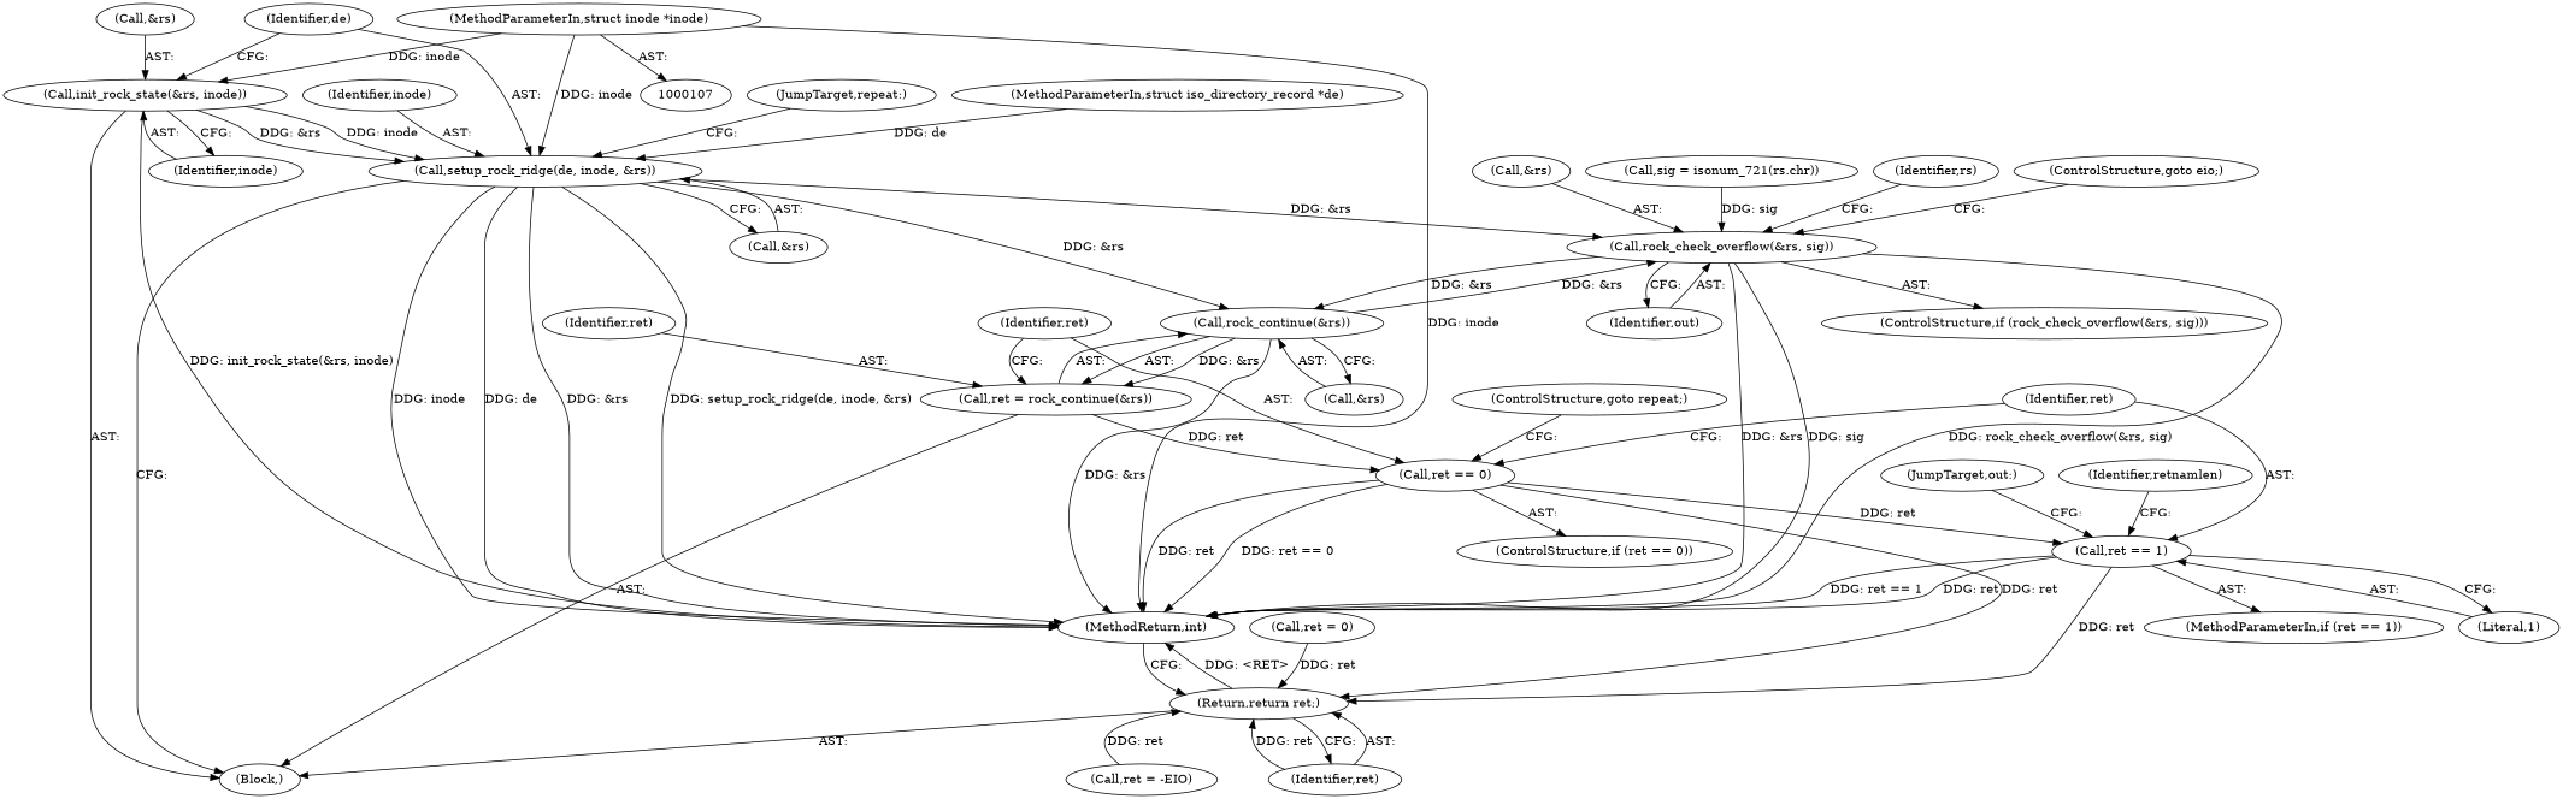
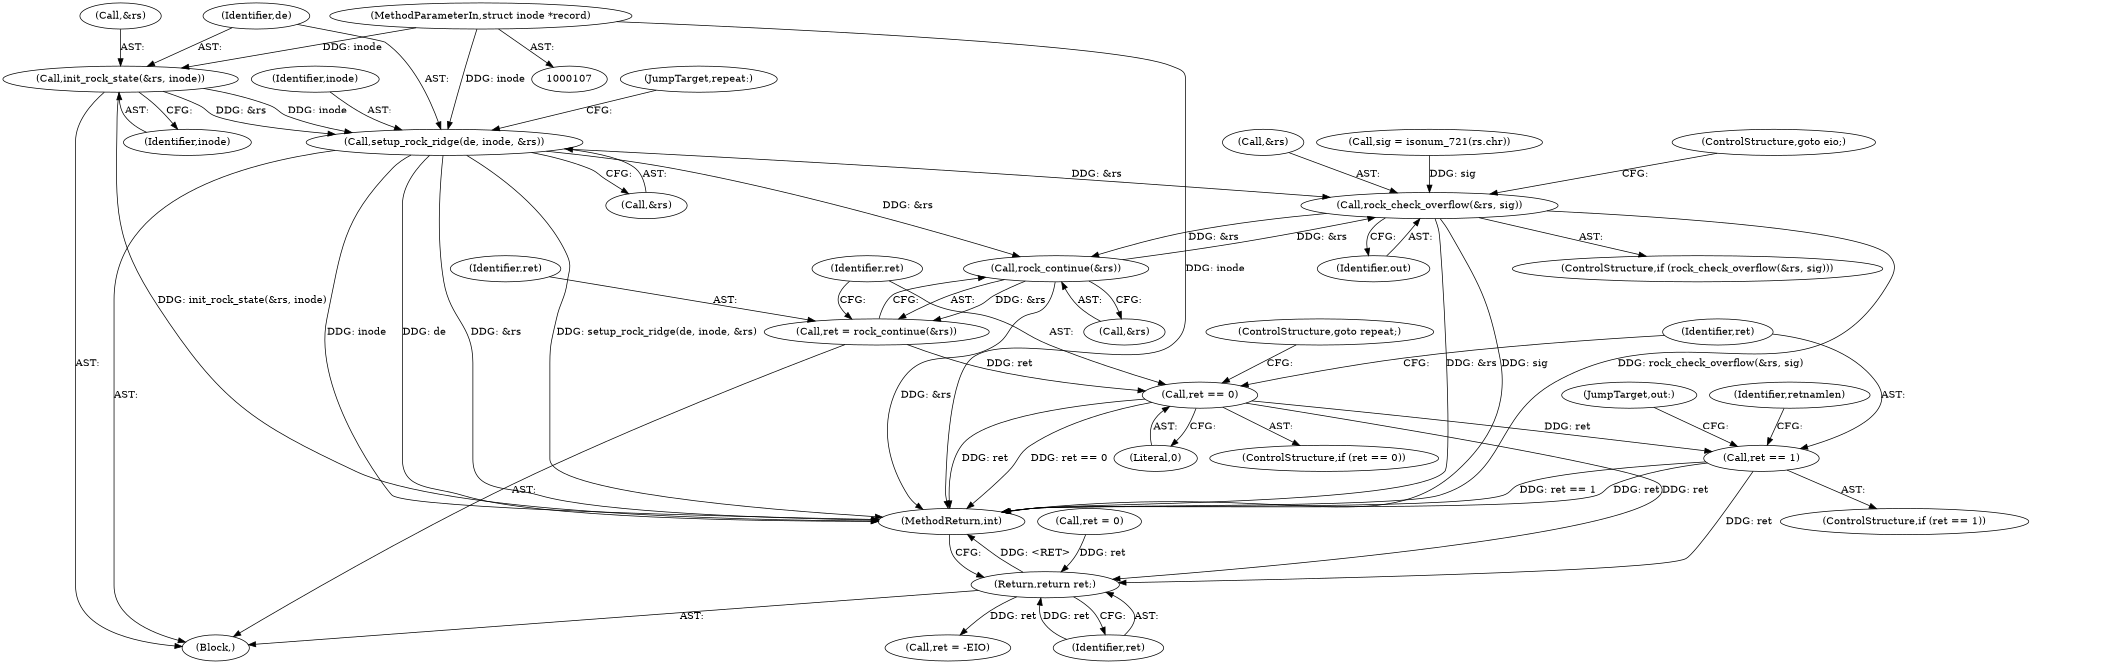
  digraph {
-   n1 [label="(MethodParameterIn,struct inode *inode)"]
+   n1 [label="(MethodParameterIn,struct inode *record)"]
    n2 [label="(Call,init_rock_state(&rs, inode))"]
    n3 [label="(Call,setup_rock_ridge(de, inode, &rs))"]
    n4 [label="(MethodReturn,int)"]
    1000107
    n6 [label="(Identifier,inode)"]
    n7 [label="(Block,)"]
    n8 [label="(Call,rock_check_overflow(&rs, sig))"]
    n9 [label="(Call,rock_continue(&rs))"]
    n10 [label="(Call,&rs)"]
    n11 [label="(Return,return ret;)"]
    n12 [label="(Identifier,out)"]
    n13 [label="(ControlStructure,if (rock_check_overflow(&rs, sig)))"]
    n14 [label="(Call,ret = rock_continue(&rs))"]
    n15 [label="(Call,&rs)"]
    n16 [label="(Call,ret == 0)"]
    n17 [label="(Call,ret == 1)"]
    n18 [label="(ControlStructure,if (ret == 0))"]
-   n20 [label="(MethodParameterIn,if (ret == 1))"]
-   n21 [label="(Literal,1)"]
+   n19 [label="(Literal,0)"]
+   n20 [label="(ControlStructure,if (ret == 1))"]
    n22 [label="(Identifier,ret)"]
    n23 [label="(Identifier,retnamlen)"]
    n24 [label="(Call,ret = 0)"]
    n25 [label="(Call,ret = -EIO)"]
    n26 [label="(JumpTarget,repeat:)"]
    n27 [label="(Identifier,ret)"]
    n28 [label="(Call,&rs)"]
    n29 [label="(Call,sig = isonum_721(rs.chr))"]
-   n30 [label="(MethodParameterIn,struct iso_directory_record *de)"]
    n31 [label="(Identifier,ret)"]
    n32 [label="(Identifier,ret)"]
    n33 [label="(Call,&rs)"]
    n34 [label="(Identifier,de)"]
    n35 [label="(Identifier,inode)"]
    n36 [label="(JumpTarget,out:)"]
-   n37 [label="(Identifier,rs)"]
    n38 [label="(ControlStructure,goto repeat;)"]
    n39 [label="(ControlStructure,goto eio;)"]
    n1 -> n2 [label="DDG: inode"]
    n1 -> n3 [label="DDG: inode"]
    n1 -> n4 [label="DDG: inode"]
    n1 -> 1000107 [label="AST: "]
    n2 -> n3 [label="DDG: inode"]
    n2 -> n3 [label="DDG: &rs"]
    n2 -> n4 [label="DDG: init_rock_state(&rs, inode)"]
    n2 -> n6 [label="CFG: "]
    n2 -> n7 [label="AST: "]
    n3 -> n4 [label="DDG: inode"]
    n3 -> n4 [label="DDG: de"]
    n3 -> n4 [label="DDG: &rs"]
    n3 -> n4 [label="DDG: setup_rock_ridge(de, inode, &rs)"]
-   n3 -> n7 [label="CFG: "]
+   n3 -> n7 [label="AST: "]
    n3 -> n8 [label="DDG: &rs"]
    n3 -> n9 [label="DDG: &rs"]
    n3 -> n10 [label="CFG: "]
    n4 -> n11 [label="CFG: "]
    n6 -> n2 [label="AST: "]
    n8 -> n4 [label="DDG: &rs"]
    n8 -> n4 [label="DDG: sig"]
    n8 -> n4 [label="DDG: rock_check_overflow(&rs, sig)"]
    n8 -> n9 [label="DDG: &rs"]
    n8 -> n12 [label="CFG: "]
    n8 -> n13 [label="AST: "]
    n9 -> n4 [label="DDG: &rs"]
    n9 -> n8 [label="DDG: &rs"]
    n9 -> n14 [label="AST: "]
    n9 -> n14 [label="DDG: &rs"]
    n9 -> n15 [label="CFG: "]
    n10 -> n3 [label="AST: "]
    n11 -> n4 [label="DDG: <RET>"]
    n11 -> n7 [label="AST: "]
    n11 -> n22 [label="CFG: "]
    n12 -> n8 [label="AST: "]
    n14 -> n7 [label="AST: "]
-   n14 -> n9 [label="AST: "]
+   n14 -> n9 [label="CFG: "]
    n14 -> n16 [label="DDG: ret"]
    n15 -> n9 [label="AST: "]
    n16 -> n4 [label="DDG: ret"]
    n16 -> n4 [label="DDG: ret == 0"]
    n16 -> n11 [label="DDG: ret"]
    n16 -> n17 [label="DDG: ret"]
    n16 -> n18 [label="AST: "]
+   n16 -> n19 [label="CFG: "]
    n17 -> n4 [label="DDG: ret == 1"]
    n17 -> n4 [label="DDG: ret"]
    n17 -> n11 [label="DDG: ret"]
    n17 -> n20 [label="AST: "]
-   n17 -> n21 [label="CFG: "]
-   n21 -> n17 [label="AST: "]
+   n19 -> n16 [label="AST: "]
    n22 -> n11 [label="AST: "]
    n22 -> n11 [label="DDG: ret"]
    n23 -> n17 [label="CFG: "]
    n24 -> n11 [label="DDG: ret"]
-   n25 -> n11 [label="DDG: ret"]
+   n11 -> n25 [label="DDG: ret"]
    n26 -> n3 [label="CFG: "]
    n27 -> n14 [label="AST: "]
    n28 -> n8 [label="AST: "]
    n29 -> n8 [label="DDG: sig"]
-   n30 -> n3 [label="DDG: de"]
    n31 -> n14 [label="CFG: "]
    n31 -> n16 [label="AST: "]
    n32 -> n16 [label="CFG: "]
    n32 -> n17 [label="AST: "]
    n33 -> n2 [label="AST: "]
-   n34 -> n2 [label="CFG: "]
+   n34 -> n2 [label="AST: "]
    n34 -> n3 [label="AST: "]
    n35 -> n3 [label="AST: "]
    n36 -> n17 [label="CFG: "]
-   n37 -> n8 [label="CFG: "]
    n38 -> n16 [label="CFG: "]
    n39 -> n8 [label="CFG: "]
  }
